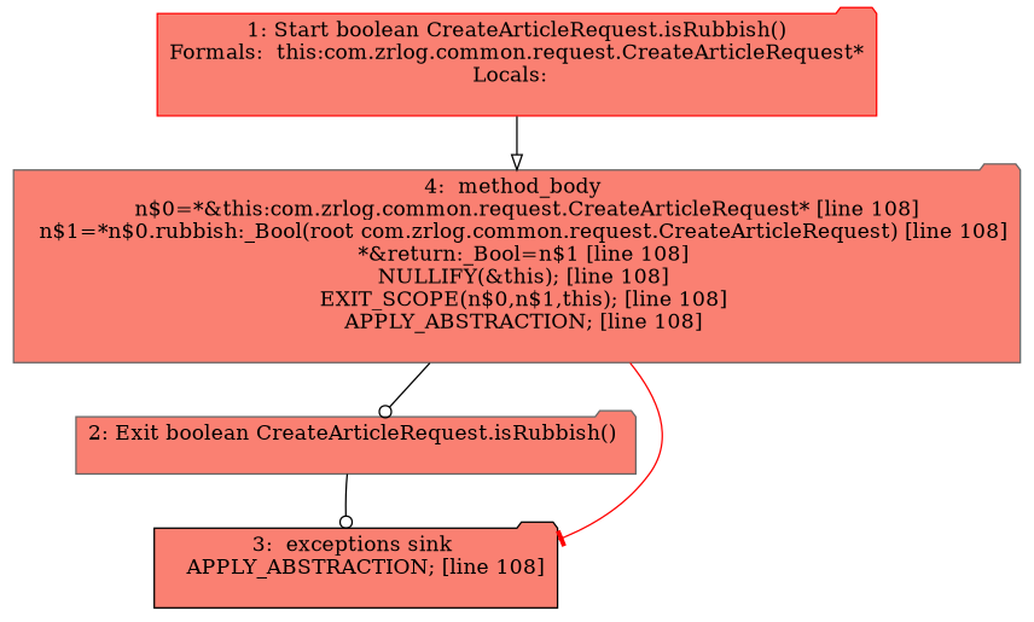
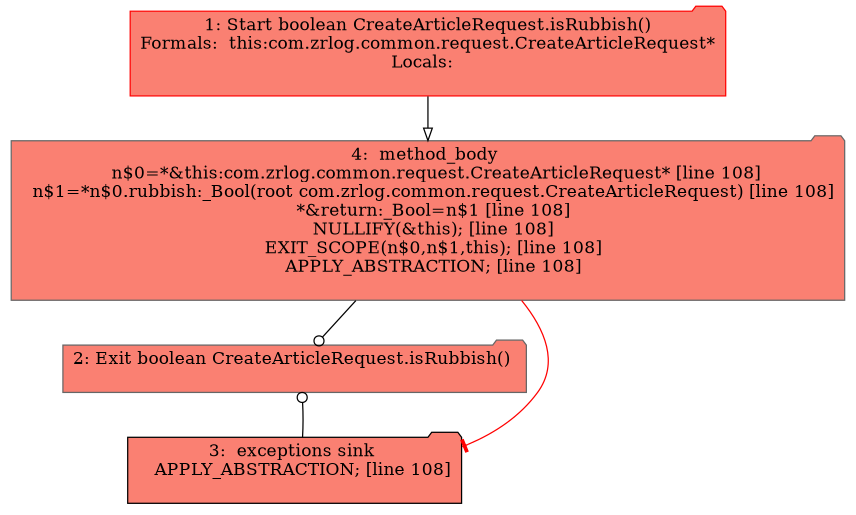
  digraph {
    node [color=gray40 style=filled fillcolor=salmon shape=folder]
    edge [arrowhead=odot]
    n1 [color=red label="1: Start boolean CreateArticleRequest.isRubbish()\nFormals:  this:com.zrlog.common.request.CreateArticleRequest*\nLocals:  \n  "]
    n2 [label="4:  method_body \n   n$0=*&this:com.zrlog.common.request.CreateArticleRequest* [line 108]\n  n$1=*n$0.rubbish:_Bool(root com.zrlog.common.request.CreateArticleRequest) [line 108]\n  *&return:_Bool=n$1 [line 108]\n  NULLIFY(&this); [line 108]\n  EXIT_SCOPE(n$0,n$1,this); [line 108]\n  APPLY_ABSTRACTION; [line 108]\n "]
    n3 [label="2: Exit boolean CreateArticleRequest.isRubbish() \n  "]
    n4 [label="3:  exceptions sink \n   APPLY_ABSTRACTION; [line 108]\n " color=black]
    n1 -> n2 [arrowhead=onormal]
    n2 -> n3
    n2 -> n4 [color=red arrowhead=tee]
-   n3 -> n4
+   n4 -> n3
  }
